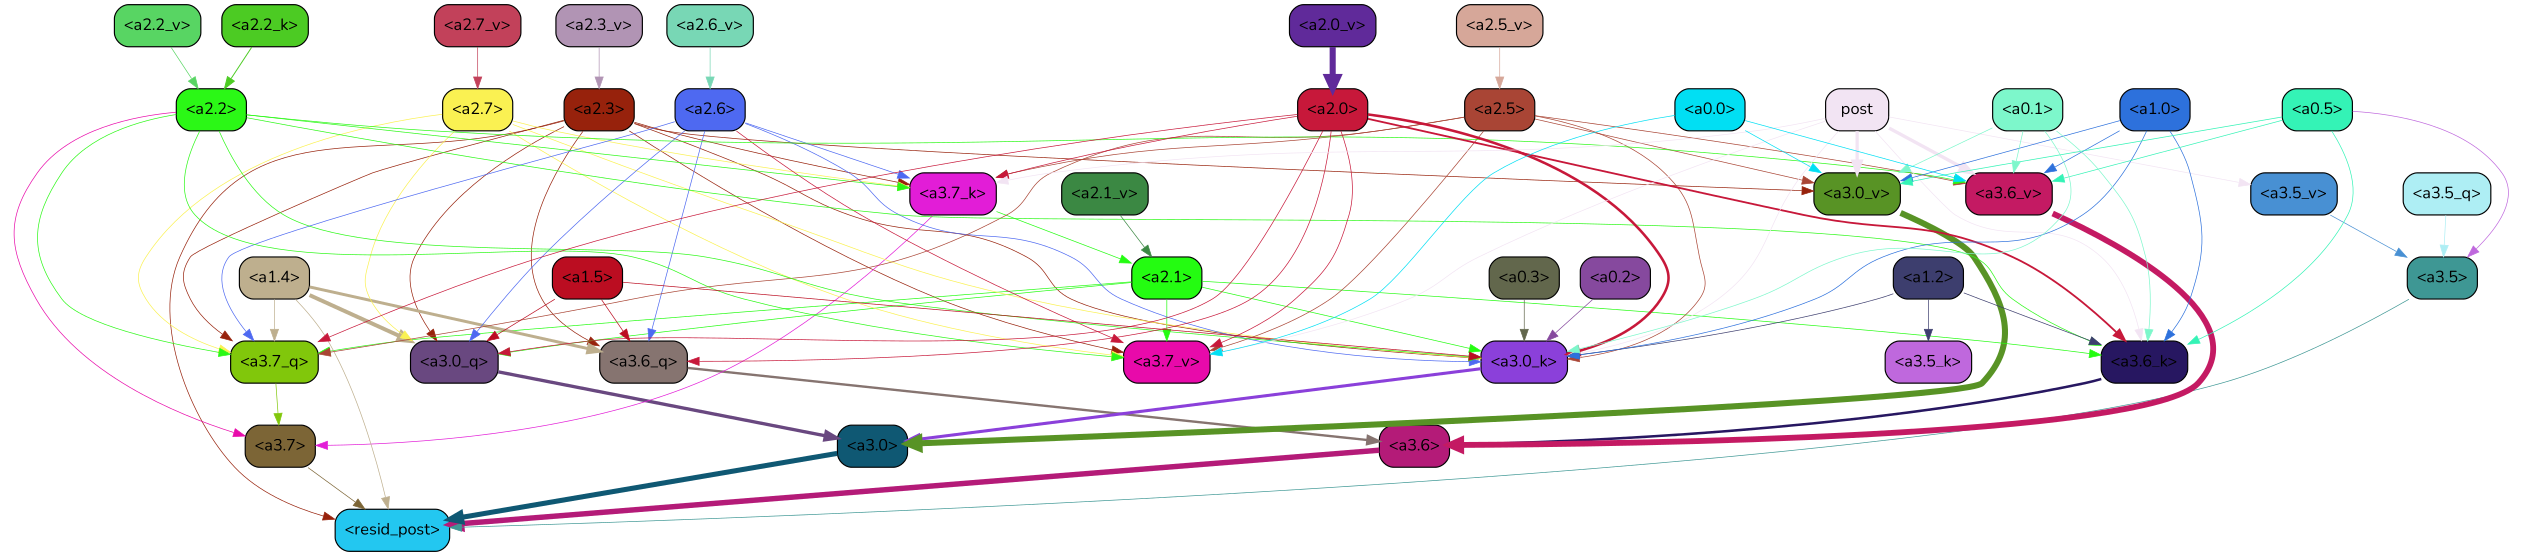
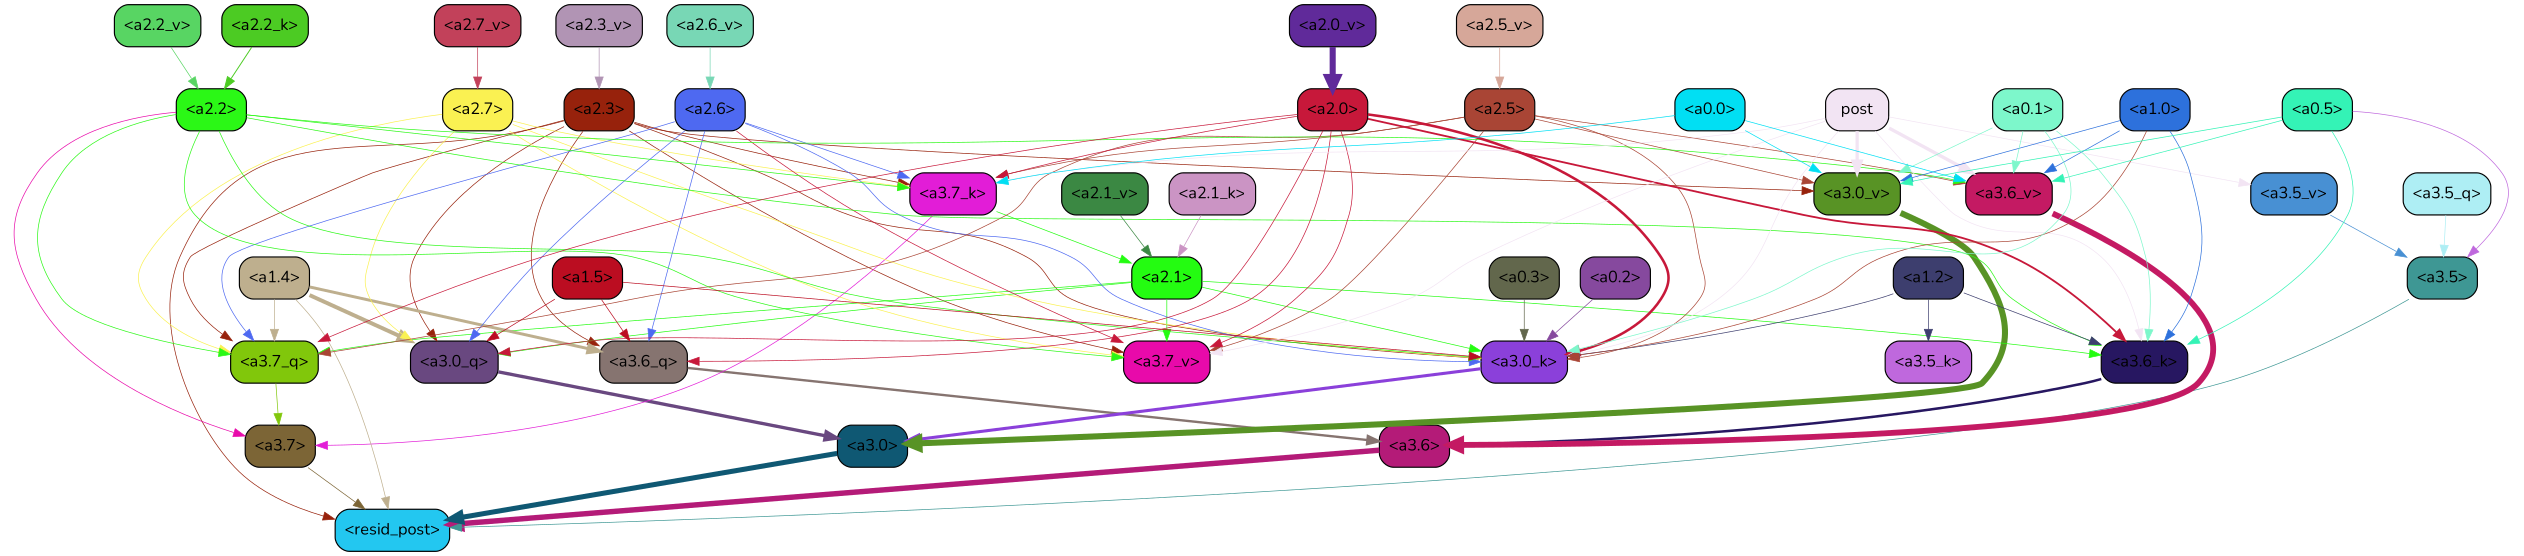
  strict digraph {
    fontname=Nunito
    splines=true
    node [color=black fontname=Nunito shape=box style="filled, rounded"]
    edge [color="#97220c" fontname=Nunito penwidth=0.6]
    "<a3.7>" [fillcolor="#7c6536"]
    "<resid_post>" [fillcolor="#23c7f0"]
    "<a3.6>" [fillcolor="#b41b78"]
    "<a3.5>" [fillcolor="#3e9794"]
    "<a3.0>" [fillcolor="#0f5873"]
    "<a2.3>" [fillcolor="#97220c"]
    "<a3.7_q>" [fillcolor="#81c70b"]
    "<a3.6_q>" [fillcolor="#867470"]
    "<a3.0_q>" [fillcolor="#694880"]
    "<a3.7_k>" [fillcolor="#e21dd7"]
    "<a3.0_k>" [fillcolor="#8b40da"]
    "<a3.7_v>" [fillcolor="#e80aaa"]
    "<a3.0_v>" [fillcolor="#589325"]
    "<a2.1>" [fillcolor="#24fc11"]
    "<a1.4>" [fillcolor="#beaf8e"]
    "<a3.5_q>" [fillcolor="#aeeef4"]
    "<a3.6_k>" [fillcolor="#271761"]
    "<a3.5_k>" [fillcolor="#bf68dd"]
    "<a3.6_v>" [fillcolor="#c41a63"]
    "<a3.5_v>" [fillcolor="#4890d3"]
    "<a2.7>" [fillcolor="#faf152"]
    "<a2.6>" [fillcolor="#4e69f1"]
    "<a2.5>" [fillcolor="#a94535"]
    "<a2.2>" [fillcolor="#2bf816"]
    "<a2.0>" [fillcolor="#c7183a"]
    "<a1.5>" [fillcolor="#bb0d21"]
    n27 [fillcolor="#f2e4f3" label=post]
    "<a1.2>" [fillcolor="#3d3e6e"]
    "<a1.0>" [fillcolor="#2d71dc"]
    "<a0.5>" [fillcolor="#34f3b6"]
    "<a0.1>" [fillcolor="#7df7cb"]
    "<a0.3>" [fillcolor="#62674c"]
    "<a0.2>" [fillcolor="#86499e"]
    "<a0.0>" [fillcolor="#01dff3"]
    "<a2.2_k>" [fillcolor="#4ccb23"]
+   "<a2.1_k>" [fillcolor="#cb94c4"]
    "<a2.7_v>" [fillcolor="#c2415a"]
    "<a2.6_v>" [fillcolor="#78d7b5"]
    "<a2.5_v>" [fillcolor="#d6a799"]
    "<a2.3_v>" [fillcolor="#b194b4"]
    "<a2.2_v>" [fillcolor="#58d563"]
    "<a2.1_v>" [fillcolor="#3b8843"]
    "<a2.0_v>" [fillcolor="#602a9a"]
    "<a3.7>" -> "<resid_post>" [color="#7c6536"]
    "<a3.6>" -> "<resid_post>" [color="#b41b78" penwidth=4.648244500160217]
    "<a3.5>" -> "<resid_post>" [color="#3e9794"]
    "<a3.0>" -> "<resid_post>" [color="#0f5873" penwidth=4.3288813829422]
    "<a2.3>" -> "<resid_post>"
    "<a2.3>" -> "<a3.7_q>"
    "<a2.3>" -> "<a3.6_q>"
    "<a2.3>" -> "<a3.0_q>"
    "<a2.3>" -> "<a3.7_k>"
    "<a2.3>" -> "<a3.0_k>"
    "<a2.3>" -> "<a3.7_v>"
    "<a2.3>" -> "<a3.0_v>"
    "<a3.7_q>" -> "<a3.7>" [color="#81c70b"]
    "<a3.6_q>" -> "<a3.6>" [color="#867470" penwidth=2.03758105635643]
    "<a3.0_q>" -> "<a3.0>" [color="#694880" penwidth=2.8638100624084473]
    "<a3.7_k>" -> "<a3.7>" [color="#e21dd7"]
    "<a3.7_k>" -> "<a2.1>" [color="#24fc11"]
    "<a3.0_k>" -> "<a3.0>" [color="#8b40da" penwidth=2.6274144649505615]
    "<a3.0_v>" -> "<a3.0>" [color="#589325" penwidth=5.188832879066467]
    "<a2.1>" -> "<a3.7_q>" [color="#24fc11"]
    "<a2.1>" -> "<a3.0_q>" [color="#24fc11"]
    "<a2.1>" -> "<a3.0_k>" [color="#24fc11"]
    "<a2.1>" -> "<a3.7_v>" [color="#24fc11"]
    "<a2.1>" -> "<a3.6_k>" [color="#24fc11"]
    "<a1.4>" -> "<resid_post>" [color="#beaf8e"]
    "<a1.4>" -> "<a3.7_q>" [color="#beaf8e"]
    "<a1.4>" -> "<a3.6_q>" [color="#beaf8e" penwidth=2.5397292599081993]
    "<a1.4>" -> "<a3.0_q>" [color="#beaf8e" penwidth=3.3985572457313538]
    "<a3.5_q>" -> "<a3.5>" [color="#aeeef4"]
    "<a3.6_k>" -> "<a3.6>" [color="#271761" penwidth=2.174198240041733]
    "<a3.6_v>" -> "<a3.6>" [color="#c41a63" penwidth=5.002329230308533]
    "<a3.5_v>" -> "<a3.5>" [color="#4890d3"]
    "<a2.7>" -> "<a3.7_q>" [color="#faf152"]
    "<a2.7>" -> "<a3.0_q>" [color="#faf152"]
    "<a2.7>" -> "<a3.7_k>" [color="#faf152"]
    "<a2.7>" -> "<a3.0_k>" [color="#faf152"]
    "<a2.7>" -> "<a3.7_v>" [color="#faf152"]
    "<a2.6>" -> "<a3.7_q>" [color="#4e69f1"]
    "<a2.6>" -> "<a3.6_q>" [color="#4e69f1"]
    "<a2.6>" -> "<a3.0_q>" [color="#4e69f1"]
    "<a2.6>" -> "<a3.7_k>" [color="#4e69f1"]
    "<a2.6>" -> "<a3.0_k>" [color="#4e69f1"]
    "<a2.6>" -> "<a3.7_v>" [color="#c7183a"]
    "<a2.5>" -> "<a3.7_q>" [color="#a94535"]
    "<a2.5>" -> "<a3.7_k>" [color="#a94535"]
    "<a2.5>" -> "<a3.0_k>" [color="#a94535"]
    "<a2.5>" -> "<a3.7_v>" [color="#a94535"]
    "<a2.5>" -> "<a3.0_v>" [color="#a94535"]
    "<a2.5>" -> "<a3.6_v>" [color="#a94535"]
    "<a2.2>" -> "<a3.7>" [color="#e80aaa"]
    "<a2.2>" -> "<a3.7_q>" [color="#2bf816"]
    "<a2.2>" -> "<a3.7_k>" [color="#2bf816"]
    "<a2.2>" -> "<a3.0_k>" [color="#2bf816"]
    "<a2.2>" -> "<a3.7_v>" [color="#2bf816"]
    "<a2.2>" -> "<a3.6_k>" [color="#2bf816"]
    "<a2.2>" -> "<a3.6_v>" [color="#2bf816"]
    "<a2.0>" -> "<a3.7_q>" [color="#c7183a"]
    "<a2.0>" -> "<a3.6_q>" [color="#c7183a"]
    "<a2.0>" -> "<a3.0_q>" [color="#c7183a"]
    "<a2.0>" -> "<a3.7_k>" [color="#c7183a"]
    "<a2.0>" -> "<a3.0_k>" [color="#c7183a" penwidth=2.205150544643402]
    "<a2.0>" -> "<a3.7_v>" [color="#c7183a"]
    "<a2.0>" -> "<a3.6_k>" [color="#c7183a" penwidth=1.5717863738536835]
    "<a1.5>" -> "<a3.6_q>" [color="#bb0d21"]
    "<a1.5>" -> "<a3.0_q>" [color="#bb0d21"]
    "<a1.5>" -> "<a3.0_k>" [color="#bb0d21"]
    n27 -> "<a3.7_k>" [color="#f2e4f3"]
    n27 -> "<a3.0_k>" [color="#f2e4f3"]
    n27 -> "<a3.7_v>" [color="#f2e4f3"]
    n27 -> "<a3.0_v>" [color="#f2e4f3" penwidth=2.812090039253235]
    n27 -> "<a3.6_k>" [color="#f2e4f3"]
    n27 -> "<a3.6_v>" [color="#f2e4f3" penwidth=2.882729172706604]
    n27 -> "<a3.5_v>" [color="#f2e4f3"]
    "<a1.2>" -> "<a3.0_k>" [color="#3d3e6e"]
    "<a1.2>" -> "<a3.6_k>" [color="#3d3e6e"]
    "<a1.2>" -> "<a3.5_k>" [color="#3d3e6e"]
-   "<a1.0>" -> "<a3.0_k>" [color="#2d71dc"]
+   "<a1.0>" -> "<a3.0_k>" [color="#a94535"]
    "<a1.0>" -> "<a3.0_v>" [color="#2d71dc"]
    "<a1.0>" -> "<a3.6_k>" [color="#2d71dc"]
    "<a1.0>" -> "<a3.6_v>" [color="#2d71dc"]
    "<a0.5>" -> "<a3.5>" [color="#bf68dd"]
    "<a0.5>" -> "<a3.0_v>" [color="#34f3b6" penwidth=0.6281400918960571]
    "<a0.5>" -> "<a3.6_k>" [color="#34f3b6"]
    "<a0.5>" -> "<a3.6_v>" [color="#34f3b6"]
    "<a0.1>" -> "<a3.0_k>" [color="#7df7cb"]
    "<a0.1>" -> "<a3.0_v>" [color="#7df7cb"]
    "<a0.1>" -> "<a3.6_k>" [color="#7df7cb"]
    "<a0.1>" -> "<a3.6_v>" [color="#7df7cb"]
    "<a0.3>" -> "<a3.0_k>" [color="#62674c"]
    "<a0.2>" -> "<a3.0_k>" [color="#86499e"]
-   "<a0.0>" -> "<a3.7_v>" [color="#01dff3"]
+   "<a0.0>" -> "<a3.7_k>" [color="#01dff3"]
    "<a0.0>" -> "<a3.0_v>" [color="#01dff3"]
    "<a0.0>" -> "<a3.6_v>" [color="#01dff3"]
    "<a2.2_k>" -> "<a2.2>" [color="#4ccb23" penwidth=0.8337457180023193]
+   "<a2.1_k>" -> "<a2.1>" [color="#cb94c4"]
    "<a2.7_v>" -> "<a2.7>" [color="#c2415a"]
    "<a2.6_v>" -> "<a2.6>" [color="#78d7b5"]
    "<a2.5_v>" -> "<a2.5>" [color="#d6a799"]
    "<a2.3_v>" -> "<a2.3>" [color="#b194b4"]
    "<a2.2_v>" -> "<a2.2>" [color="#58d563"]
    "<a2.1_v>" -> "<a2.1>" [color="#3b8843"]
    "<a2.0_v>" -> "<a2.0>" [color="#602a9a" penwidth=5.211444020271301]
  }
